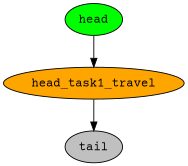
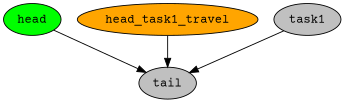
  digraph {
    fontname="Courier Prime"
    node [fillcolor=gray fontcolor=black fontname="Courier Prime" style=filled]
    edge [color=black fontname="Courier Prime"]
    n1 [fillcolor=green label=head]
    n2 [fillcolor=orange label=head_task1_travel]
    n3 [label=tail]
-   n1 -> n2
+   n4 [label=task1]
+   n1 -> n3
    n2 -> n3
+   n4 -> n3
  }
